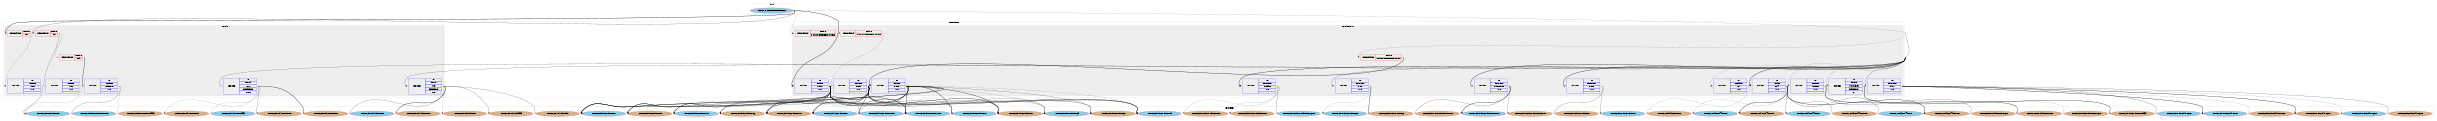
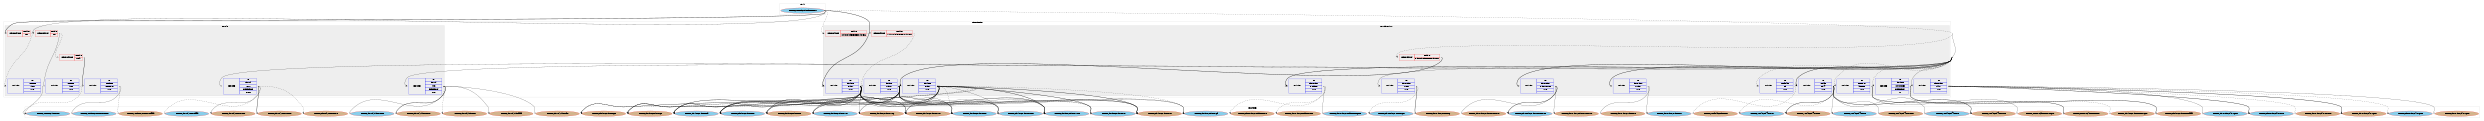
  digraph {
    compound=true
    concentrate=true
    fontname=Helvetica
    fontsize=10
    newrank=true
    rankdir=TB
    ranksep=1.5
    node [color=red fillcolor=tan fontname=Helvetica fontsize=10 style=filled]
    edge [arrowhead=odot headport=w style=solid tailport=e weight=100]
    n1 [fillcolor=skyblue label="portage://sys-auth/authenticator-0.2.4" width=4]
    n2 [color=blue label=<<TABLE BORDER="0" CELLBORDER="1" CELLSPACING="0" CELLPADDING="4" WIDTH="220"><TR><TD ROWSPAN="6" CELLPADDING="30">pack_dep</TD></TR><TR><TD WIDTH="110">no</TD></TR><TR><TD>x11-base</TD></TR><TR><TD>xorg-server</TD></TR><TR><TD>none</TD></TR><TR><TD></TD></TR></TABLE>> shape=none fillcolor="" style=""]
    n3 [label=<<TABLE BORDER="0" CELLBORDER="1" CELLSPACING="0" CELLPADDING="4"><TR><TD ROWSPAN="3" CELLPADDING="10">use_conditional</TD></TR><TR><TD>negative</TD></TR><TR><TD>prefix</TD></TR></TABLE>> shape=none fillcolor="" style=""]
    n4 [color=blue label=<<TABLE BORDER="0" CELLBORDER="1" CELLSPACING="0" CELLPADDING="4" WIDTH="220"><TR><TD ROWSPAN="6" CELLPADDING="30">pack_dep</TD></TR><TR><TD WIDTH="110">no</TD></TR><TR><TD>x11-apps</TD></TR><TR><TD>xhost</TD></TR><TR><TD>none</TD></TR><TR><TD></TD></TR></TABLE>> shape=none fillcolor="" style=""]
    n5 [label=<<TABLE BORDER="0" CELLBORDER="1" CELLSPACING="0" CELLPADDING="4"><TR><TD ROWSPAN="3" CELLPADDING="10">use_conditional</TD></TR><TR><TD>positive</TD></TR><TR><TD>test</TD></TR></TABLE>> shape=none fillcolor="" style=""]
    n6 [color=blue label=<<TABLE BORDER="0" CELLBORDER="1" CELLSPACING="0" CELLPADDING="4" WIDTH="220"><TR><TD ROWSPAN="6" CELLPADDING="30">pack_dep</TD></TR><TR><TD WIDTH="110">no</TD></TR><TR><TD>x11-apps</TD></TR><TR><TD>xhost</TD></TR><TR><TD>none</TD></TR><TR><TD></TD></TR></TABLE>> shape=none fillcolor="" style=""]
    n7 [label=<<TABLE BORDER="0" CELLBORDER="1" CELLSPACING="0" CELLPADDING="4"><TR><TD ROWSPAN="3" CELLPADDING="10">use_conditional</TD></TR><TR><TD>positive</TD></TR><TR><TD>test</TD></TR></TABLE>> shape=none fillcolor="" style=""]
    n8 [color=blue label=<<TABLE BORDER="0" CELLBORDER="1" CELLSPACING="0" CELLPADDING="4" WIDTH="220"><TR><TD ROWSPAN="6" CELLPADDING="30">pack_dep</TD></TR><TR><TD WIDTH="110">no</TD></TR><TR><TD>dev-util</TD></TR><TR><TD>meson</TD></TR><TR><TD>greaterequal</TD></TR><TR><TD>0.48.2</TD></TR></TABLE>> shape=none fillcolor="" style=""]
    n9 [color=blue label=<<TABLE BORDER="0" CELLBORDER="1" CELLSPACING="0" CELLPADDING="4" WIDTH="220"><TR><TD ROWSPAN="6" CELLPADDING="30">pack_dep</TD></TR><TR><TD WIDTH="110">no</TD></TR><TR><TD>dev-util</TD></TR><TR><TD>ninja</TD></TR><TR><TD>greaterequal</TD></TR><TR><TD>1.7.2</TD></TR></TABLE>> shape=none fillcolor="" style=""]
    n10 [color=blue label=<<TABLE BORDER="0" CELLBORDER="1" CELLSPACING="0" CELLPADDING="4" WIDTH="220"><TR><TD ROWSPAN="6" CELLPADDING="30">pack_dep</TD></TR><TR><TD WIDTH="110">no</TD></TR><TR><TD>dev-lang</TD></TR><TR><TD>python</TD></TR><TR><TD>none</TD></TR><TR><TD></TD></TR></TABLE>> shape=none fillcolor="" style=""]
    n11 [label=<<TABLE BORDER="0" CELLBORDER="1" CELLSPACING="0" CELLPADDING="4"><TR><TD ROWSPAN="3" CELLPADDING="10">use_conditional</TD></TR><TR><TD>positive</TD></TR><TR><TD>python_single_target_python3_5</TD></TR></TABLE>> shape=none fillcolor="" style=""]
    n12 [color=blue label=<<TABLE BORDER="0" CELLBORDER="1" CELLSPACING="0" CELLPADDING="4" WIDTH="220"><TR><TD ROWSPAN="6" CELLPADDING="30">pack_dep</TD></TR><TR><TD WIDTH="110">no</TD></TR><TR><TD>dev-lang</TD></TR><TR><TD>python</TD></TR><TR><TD>none</TD></TR><TR><TD></TD></TR></TABLE>> shape=none fillcolor="" style=""]
    n13 [label=<<TABLE BORDER="0" CELLBORDER="1" CELLSPACING="0" CELLPADDING="4"><TR><TD ROWSPAN="3" CELLPADDING="10">use_conditional</TD></TR><TR><TD>positive</TD></TR><TR><TD>python_single_target_python3_6</TD></TR></TABLE>> shape=none fillcolor="" style=""]
    n14 [color=blue label=<<TABLE BORDER="0" CELLBORDER="1" CELLSPACING="0" CELLPADDING="4" WIDTH="220"><TR><TD ROWSPAN="6" CELLPADDING="30">pack_dep</TD></TR><TR><TD WIDTH="110">no</TD></TR><TR><TD>dev-lang</TD></TR><TR><TD>python</TD></TR><TR><TD>none</TD></TR><TR><TD></TD></TR></TABLE>> shape=none fillcolor="" style=""]
    n15 [label=<<TABLE BORDER="0" CELLBORDER="1" CELLSPACING="0" CELLPADDING="4"><TR><TD ROWSPAN="3" CELLPADDING="10">use_conditional</TD></TR><TR><TD>positive</TD></TR><TR><TD>python_single_target_python3_7</TD></TR></TABLE>> shape=none fillcolor="" style=""]
    n16 [color=blue label=<<TABLE BORDER="0" CELLBORDER="1" CELLSPACING="0" CELLPADDING="4" WIDTH="220"><TR><TD ROWSPAN="6" CELLPADDING="30">pack_dep</TD></TR><TR><TD WIDTH="110">no</TD></TR><TR><TD>app-crypt</TD></TR><TR><TD>libsecret</TD></TR><TR><TD>none</TD></TR><TR><TD></TD></TR></TABLE>> shape=none fillcolor="" style=""]
    n17 [color=blue label=<<TABLE BORDER="0" CELLBORDER="1" CELLSPACING="0" CELLPADDING="4" WIDTH="220"><TR><TD ROWSPAN="6" CELLPADDING="30">pack_dep</TD></TR><TR><TD WIDTH="110">no</TD></TR><TR><TD>dev-lang</TD></TR><TR><TD>python-exec</TD></TR><TR><TD>greaterequal</TD></TR><TR><TD>2</TD></TR></TABLE>> shape=none fillcolor="" style=""]
    n18 [color=blue label=<<TABLE BORDER="0" CELLBORDER="1" CELLSPACING="0" CELLPADDING="4" WIDTH="220"><TR><TD ROWSPAN="6" CELLPADDING="30">pack_dep</TD></TR><TR><TD WIDTH="110">no</TD></TR><TR><TD>dev-python</TD></TR><TR><TD>pillow</TD></TR><TR><TD>none</TD></TR><TR><TD></TD></TR></TABLE>> shape=none fillcolor="" style=""]
    n19 [color=blue label=<<TABLE BORDER="0" CELLBORDER="1" CELLSPACING="0" CELLPADDING="4" WIDTH="220"><TR><TD ROWSPAN="6" CELLPADDING="30">pack_dep</TD></TR><TR><TD WIDTH="110">no</TD></TR><TR><TD>dev-python</TD></TR><TR><TD>pygobject</TD></TR><TR><TD>none</TD></TR><TR><TD></TD></TR></TABLE>> shape=none fillcolor="" style=""]
    n20 [color=blue label=<<TABLE BORDER="0" CELLBORDER="1" CELLSPACING="0" CELLPADDING="4" WIDTH="220"><TR><TD ROWSPAN="6" CELLPADDING="30">pack_dep</TD></TR><TR><TD WIDTH="110">no</TD></TR><TR><TD>dev-python</TD></TR><TR><TD>pyotp</TD></TR><TR><TD>none</TD></TR><TR><TD></TD></TR></TABLE>> shape=none fillcolor="" style=""]
    n21 [color=blue label=<<TABLE BORDER="0" CELLBORDER="1" CELLSPACING="0" CELLPADDING="4" WIDTH="220"><TR><TD ROWSPAN="6" CELLPADDING="30">pack_dep</TD></TR><TR><TD WIDTH="110">no</TD></TR><TR><TD>dev-python</TD></TR><TR><TD>python-gnupg</TD></TR><TR><TD>none</TD></TR><TR><TD></TD></TR></TABLE>> shape=none fillcolor="" style=""]
    n22 [color=blue label=<<TABLE BORDER="0" CELLBORDER="1" CELLSPACING="0" CELLPADDING="4" WIDTH="220"><TR><TD ROWSPAN="6" CELLPADDING="30">pack_dep</TD></TR><TR><TD WIDTH="110">no</TD></TR><TR><TD>dev-python</TD></TR><TR><TD>pyzbar</TD></TR><TR><TD>none</TD></TR><TR><TD></TD></TR></TABLE>> shape=none fillcolor="" style=""]
    n23 [color=blue label=<<TABLE BORDER="0" CELLBORDER="1" CELLSPACING="0" CELLPADDING="4" WIDTH="220"><TR><TD ROWSPAN="6" CELLPADDING="30">pack_dep</TD></TR><TR><TD WIDTH="110">no</TD></TR><TR><TD>media-libs</TD></TR><TR><TD>gd</TD></TR><TR><TD>none</TD></TR><TR><TD></TD></TR></TABLE>> shape=none fillcolor="" style=""]
    n24 [color=blue label=<<TABLE BORDER="0" CELLBORDER="1" CELLSPACING="0" CELLPADDING="4" WIDTH="220"><TR><TD ROWSPAN="6" CELLPADDING="30">pack_dep</TD></TR><TR><TD WIDTH="110">no</TD></TR><TR><TD>x11-libs</TD></TR><TR><TD>gtk+</TD></TR><TR><TD>none</TD></TR><TR><TD></TD></TR></TABLE>> shape=none fillcolor="" style=""]
    n25 [fillcolor=skyblue label="portage://x11-base/xorg-server-1.20.5" width=4]
    n26 [label="portage://x11-base/xorg-server-9999" width=4]
    n27 [fillcolor=skyblue label="portage://x11-apps/xhost-1.0.8" width=4]
    n28 [label="portage://dev-util/meson-0.51.1" width=4]
    n29 [label="portage://dev-util/meson-0.51.2" width=4]
    n30 [label="portage://dev-util/meson-0.52.0" width=4]
    n31 [fillcolor=skyblue label="portage://dev-util/meson-9999" width=4]
    n32 [label="portage://dev-util/ninja-1.8.2" width=4]
    n33 [label="portage://dev-util/ninja-1.8.2-r1" width=4]
    n34 [fillcolor=skyblue label="portage://dev-util/ninja-1.8.2-r2" width=4]
    n35 [label="portage://dev-util/ninja-1.9.0" width=4]
    n36 [label="portage://dev-util/ninja-9999" width=4]
    n37 [label="portage://dev-lang/python-2.7.15" width=4]
    n38 [label="portage://dev-lang/python-2.7.16" width=4]
    n39 [fillcolor=skyblue label="portage://dev-lang/python-2.7.17" width=4]
    n40 [label="portage://dev-lang/python-3.5.5" width=4]
    n41 [fillcolor=skyblue label="portage://dev-lang/python-3.5.7" width=4]
    n42 [fillcolor=skyblue label="portage://dev-lang/python-3.5.9" width=4]
+   n43 [label="portage://dev-lang/python-3.6.5" width=4]
    n44 [label="portage://dev-lang/python-3.6.8" width=4]
    n45 [fillcolor=skyblue label="portage://dev-lang/python-3.6.9" width=4]
    n46 [label="portage://dev-lang/python-3.7.2" width=4]
    n47 [fillcolor=skyblue label="portage://dev-lang/python-3.7.3" width=4]
    n48 [fillcolor=skyblue label="portage://dev-lang/python-3.7.4-r1" width=4]
    n49 [fillcolor=skyblue label="portage://dev-lang/python-3.7.5-r1" width=4]
    n50 [fillcolor=skyblue label="portage://dev-lang/python-3.8.0" width=4]
    n51 [label="portage://app-crypt/libsecret-0.18.6-r1" width=4]
    n52 [label="portage://app-crypt/libsecret-0.18.8" width=4]
    n53 [label="portage://dev-lang/python-exec-2.4.6-r1" width=4]
    n54 [label="portage://dev-lang/python-exec-9999" width=4]
    n55 [label="portage://dev-python/pillow-3.4.2-r1" width=4]
    n56 [fillcolor=skyblue label="portage://dev-python/pillow-5.4.1" width=4]
    n57 [fillcolor=skyblue label="portage://dev-python/pillow-6.0.0" width=4]
    n58 [label="portage://dev-python/pillow-6.1.0" width=4]
    n59 [fillcolor=skyblue label="portage://dev-python/pillow-6.2.0" width=4]
    n60 [label="portage://dev-python/pillow-6.2.1" width=4]
    n61 [fillcolor=skyblue label="portage://dev-python/pygobject-2.28.6-r55" width=4]
    n62 [label="portage://dev-python/pygobject-3.28.3" width=4]
    n63 [label="portage://dev-python/pygobject-3.32.1" width=4]
    n64 [label="portage://dev-python/pyotp-2.2.6" width=4]
    n65 [fillcolor=skyblue label="portage://dev-python/pyotp-2.2.6-r1" width=4]
    n66 [label="portage://dev-python/python-gnupg-0.4.0" width=4]
    n67 [label="portage://dev-python/python-gnupg-0.4.1" width=4]
    n68 [fillcolor=skyblue label="portage://dev-python/python-gnupg-0.4.3" width=4]
    n69 [label="portage://dev-python/pyzbar-0.1.5" width=4]
    n70 [fillcolor=skyblue label="portage://dev-python/pyzbar-0.1.7" width=4]
    n71 [label="portage://media-libs/gd-2.2.5-r2" width=4]
    n72 [label="portage://x11-libs/gtk+-2.24.32-r1" width=4]
    n73 [fillcolor=skyblue label="portage://x11-libs/gtk+-3.24.1" width=4]
    n74 [label="portage://x11-libs/gtk+-3.24.10" width=4]
    n75 [fillcolor=skyblue label="portage://x11-libs/gtk+-3.24.11" width=4]
    n76 [label="portage://x11-libs/gtk+-3.24.4-r1" width=4]
    n77 [fillcolor=skyblue label="portage://x11-libs/gtk+-3.24.8" width=4]
    subgraph cluster_1 {
      color=gray
      label=<<i>ebuild</i>>
      rank=same
      n1
    }
    subgraph cluster_2 {
      color=gray
      label=<<i>dependencies</i>>
      subgraph cluster_3 {
        color=gray
        fillcolor="#eeeeee"
        label=<<i>compile</i>>
        style=filled
        subgraph sub_4 {
          color=gray
          fillcolor="#eeeeee"
          label=<<i>compile</i>>
          style=filled
          n5
          subgraph sub_5 {
            color=gray
            fillcolor="#eeeeee"
            label=<<i>compile</i>>
            style=filled
            n4
          }
          subgraph sub_6 {
            color=gray
            fillcolor="#eeeeee"
            label=<<i>compile</i>>
            style=filled
            n3
            subgraph sub_7 {
              color=gray
              fillcolor="#eeeeee"
              label=<<i>compile</i>>
              style=filled
              n2
            }
          }
        }
        subgraph sub_8 {
          color=gray
          fillcolor="#eeeeee"
          label=<<i>compile</i>>
          style=filled
          n7
          subgraph sub_9 {
            color=gray
            fillcolor="#eeeeee"
            label=<<i>compile</i>>
            style=filled
            n6
          }
        }
        subgraph sub_10 {
          color=gray
          fillcolor="#eeeeee"
          label=<<i>compile</i>>
          style=filled
          n8
        }
        subgraph sub_11 {
          color=gray
          fillcolor="#eeeeee"
          label=<<i>compile</i>>
          style=filled
          n9
        }
      }
      subgraph cluster_12 {
        color=gray
        fillcolor="#eeeeee"
        label=<<i>compile and run</i>>
        style=filled
        subgraph sub_13 {
          color=gray
          fillcolor="#eeeeee"
          label=<<i>compile and run</i>>
          style=filled
          n11
          subgraph sub_14 {
            color=gray
            fillcolor="#eeeeee"
            label=<<i>compile and run</i>>
            style=filled
            n10
          }
        }
        subgraph sub_15 {
          color=gray
          fillcolor="#eeeeee"
          label=<<i>compile and run</i>>
          style=filled
          n13
          subgraph sub_16 {
            color=gray
            fillcolor="#eeeeee"
            label=<<i>compile and run</i>>
            style=filled
            n12
          }
        }
        subgraph sub_17 {
          color=gray
          fillcolor="#eeeeee"
          label=<<i>compile and run</i>>
          style=filled
          n15
          subgraph sub_18 {
            color=gray
            fillcolor="#eeeeee"
            label=<<i>compile and run</i>>
            style=filled
            n14
          }
        }
        subgraph sub_19 {
          color=gray
          fillcolor="#eeeeee"
          label=<<i>compile and run</i>>
          style=filled
          n16
        }
        subgraph sub_20 {
          color=gray
          fillcolor="#eeeeee"
          label=<<i>compile and run</i>>
          style=filled
          n17
        }
        subgraph sub_21 {
          color=gray
          fillcolor="#eeeeee"
          label=<<i>compile and run</i>>
          style=filled
          n18
        }
        subgraph sub_22 {
          color=gray
          fillcolor="#eeeeee"
          label=<<i>compile and run</i>>
          style=filled
          n19
        }
        subgraph sub_23 {
          color=gray
          fillcolor="#eeeeee"
          label=<<i>compile and run</i>>
          style=filled
          n20
        }
        subgraph sub_24 {
          color=gray
          fillcolor="#eeeeee"
          label=<<i>compile and run</i>>
          style=filled
          n21
        }
        subgraph sub_25 {
          color=gray
          fillcolor="#eeeeee"
          label=<<i>compile and run</i>>
          style=filled
          n22
        }
        subgraph sub_26 {
          color=gray
          fillcolor="#eeeeee"
          label=<<i>compile and run</i>>
          style=filled
          n23
        }
        subgraph sub_27 {
          color=gray
          fillcolor="#eeeeee"
          label=<<i>compile and run</i>>
          style=filled
          n24
        }
      }
      subgraph cluster_28 {
        color=gray
        fillcolor="#eeeeee"
        label=<<i>run</i>>
        style=filled
      }
    }
    subgraph cluster_29 {
      color=gray
      label=<<i>candidates</i>>
      rank=same
      subgraph sub_30 {
        color=black
        label=<<i>candidates</i>>
        nodesep=1
        rank=same
        n25
        n26
      }
      subgraph sub_31 {
        color=black
        label=<<i>candidates</i>>
        nodesep=1
        rank=same
        n27
      }
      subgraph sub_32 {
        color=black
        label=<<i>candidates</i>>
        nodesep=1
        rank=same
        n27
      }
      subgraph sub_33 {
        color=black
        label=<<i>candidates</i>>
        nodesep=1
        rank=same
        n28
        n29
        n30
        n31
      }
      subgraph sub_34 {
        color=black
        label=<<i>candidates</i>>
        nodesep=1
        rank=same
        n32
        n33
        n34
        n35
        n36
      }
      subgraph sub_35 {
        color=black
        label=<<i>candidates</i>>
        nodesep=1
        rank=same
        n37
        n38
        n39
        n40
        n41
        n42
+       n43
        n44
        n45
        n46
        n47
        n48
        n49
        n50
      }
      subgraph sub_36 {
        color=black
        label=<<i>candidates</i>>
        nodesep=1
        rank=same
        n37
        n38
        n39
        n40
        n41
        n42
+       n43
        n44
        n45
        n46
        n47
        n48
        n49
        n50
      }
      subgraph sub_37 {
        color=black
        label=<<i>candidates</i>>
        nodesep=1
        rank=same
        n37
        n38
        n39
        n40
        n41
        n42
+       n43
        n44
        n45
        n46
        n47
        n48
        n49
        n50
      }
      subgraph sub_38 {
        color=black
        label=<<i>candidates</i>>
        nodesep=1
        rank=same
        n51
        n52
      }
      subgraph sub_39 {
        color=black
        label=<<i>candidates</i>>
        nodesep=1
        rank=same
        n53
        n54
      }
      subgraph sub_40 {
        color=black
        label=<<i>candidates</i>>
        nodesep=1
        rank=same
        n55
        n56
        n57
        n58
        n59
        n60
      }
      subgraph sub_41 {
        color=black
        label=<<i>candidates</i>>
        nodesep=1
        rank=same
        n61
        n62
        n63
      }
      subgraph sub_42 {
        color=black
        label=<<i>candidates</i>>
        nodesep=1
        rank=same
        n64
        n65
      }
      subgraph sub_43 {
        color=black
        label=<<i>candidates</i>>
        nodesep=1
        rank=same
        n66
        n67
        n68
      }
      subgraph sub_44 {
        color=black
        label=<<i>candidates</i>>
        nodesep=1
        rank=same
        n69
        n70
      }
      subgraph sub_45 {
        color=black
        label=<<i>candidates</i>>
        nodesep=1
        rank=same
        n71
      }
      subgraph sub_46 {
        color=black
        label=<<i>candidates</i>>
        nodesep=1
        rank=same
        n72
        n73
        n74
        n75
        n76
        n77
      }
    }
    n1 -> n5 [arrowhead=vee weight=20]
    n1 -> n7 [style=bold weight=20]
    n1 -> n8 [weight=20]
    n1 -> n9 [arrowhead=vee weight=20]
    n1 -> n11 [style=bold weight=20]
    n1 -> n13 [arrowhead=vee style=dashed weight=20]
    n1 -> n15 [arrowhead=vee style=dashed weight=20]
    n1 -> n16 [arrowhead=vee style=dashed weight=20]
    n1 -> n17 [arrowhead=vee style=dashed weight=20]
    n1 -> n18 [arrowhead=vee weight=20]
    n1 -> n19 [arrowhead=vee style=bold weight=20]
    n1 -> n20 [arrowhead=vee weight=20]
    n1 -> n21 [style=bold weight=20]
    n1 -> n22 [style=bold weight=20]
    n1 -> n23 [arrowhead=vee style=dashed weight=20]
    n1 -> n24 [arrowhead=vee style=bold weight=20]
    n2 -> n25
    n2 -> n26 [style=dashed]
    n3 -> n2 [style=bold weight=20]
    n4 -> n27 [style=dashed]
    n5 -> n3 [style=dashed weight=20]
    n5 -> n4 [weight=20]
    n6 -> n27 [arrowhead=vee]
    n7 -> n6 [arrowhead=vee style=dashed weight=20]
    n8 -> n28 [arrowhead=vee style=dashed]
    n8 -> n29 [style=bold]
    n8 -> n30 [arrowhead=vee]
    n8 -> n31 [style=dashed]
    n9 -> n32 [arrowhead=vee style=dashed]
    n9 -> n33 [style=bold]
    n9 -> n34
    n9 -> n35
    n9 -> n36 [arrowhead=vee]
    n10 -> n37 [arrowhead=vee style=dashed]
    n10 -> n38 [arrowhead=vee]
    n10 -> n39 [arrowhead=vee]
    n10 -> n40
    n10 -> n41 [style=bold]
    n10 -> n42 [arrowhead=vee style=bold]
+   n10 -> n43
    n10 -> n44
    n10 -> n45 [arrowhead=vee]
    n10 -> n46
    n10 -> n47 [style=dashed]
    n10 -> n48 [arrowhead=vee]
    n10 -> n49 [style=bold]
    n10 -> n50 [arrowhead=vee style=bold]
    n11 -> n10 [style=dashed weight=20]
    n12 -> n37 [arrowhead=vee style=bold]
    n12 -> n38 [arrowhead=vee]
    n12 -> n39 [style=dashed]
    n12 -> n40 [arrowhead=vee style=bold]
    n12 -> n41 [style=bold]
    n12 -> n42 [style=bold]
+   n12 -> n43 [arrowhead=vee style=bold]
    n12 -> n44 [arrowhead=vee style=dashed]
    n12 -> n45
    n12 -> n46 [style=bold]
    n12 -> n47
    n12 -> n48 [arrowhead=vee style=bold]
    n12 -> n49
    n12 -> n50 [arrowhead=vee]
    n13 -> n12 [arrowhead=vee style=bold weight=20]
    n14 -> n37 [style=bold]
    n14 -> n38 [style=dashed]
    n14 -> n39 [style=bold]
    n14 -> n40
    n14 -> n41 [arrowhead=vee style=bold]
    n14 -> n42 [style=dashed]
+   n14 -> n43 [style=dashed]
    n14 -> n44 [arrowhead=vee]
    n14 -> n45 [arrowhead=vee style=dashed]
    n14 -> n46 [arrowhead=vee style=bold]
    n14 -> n47 [style=bold]
    n14 -> n48 [style=bold]
    n14 -> n49
    n14 -> n50 [style=dashed]
    n15 -> n14 [arrowhead=vee style=bold weight=20]
    n16 -> n51
    n16 -> n52 [style=bold]
    n17 -> n53 [style=dashed]
    n17 -> n54 [style=bold]
    n18 -> n55 [style=dashed]
    n18 -> n56 [arrowhead=vee style=bold]
    n18 -> n57
    n18 -> n58
    n18 -> n59 [arrowhead=vee style=dashed]
    n18 -> n60 [arrowhead=vee style=bold]
    n19 -> n61
    n19 -> n62 [arrowhead=vee style=dashed]
    n19 -> n63 [arrowhead=vee style=dashed]
    n20 -> n64 [style=bold]
    n20 -> n65 [arrowhead=vee style=dashed]
    n21 -> n66
    n21 -> n67 [arrowhead=vee]
    n21 -> n68 [arrowhead=vee style=bold]
    n22 -> n69
    n22 -> n70 [arrowhead=vee]
    n23 -> n71 [style=dashed]
    n24 -> n72
    n24 -> n73 [arrowhead=vee]
    n24 -> n74 [arrowhead=vee style=bold]
    n24 -> n75 [arrowhead=vee style=dashed]
    n24 -> n76 [arrowhead=vee style=bold]
    n24 -> n77
  }
